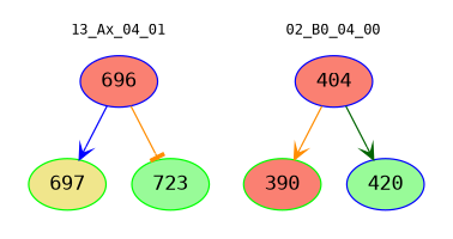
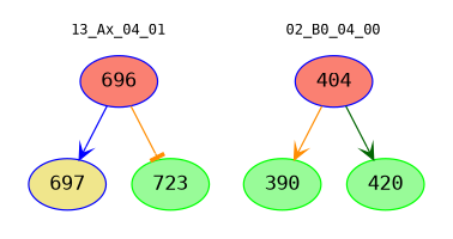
  digraph {
    fontname="DejaVu Sans Mono"
    node [color=green fillcolor=palegreen fontname="DejaVu Sans Mono" style=filled]
    edge [arrowhead=vee color=darkorange fontname="DejaVu Sans Mono"]
    n1 [color=blue fillcolor=salmon label=696]
-   n2 [fillcolor=khaki label=697]
+   n2 [color=blue fillcolor=khaki label=697]
    n3 [label=723]
    n4 [color=blue fillcolor=salmon label=404]
-   n5 [fillcolor=salmon label=390]
-   n6 [color=blue label=420]
+   n5 [label=390]
+   n6 [label=420]
    subgraph cluster_1 {
      color=white
      fontsize=10
      label="13_Ax_04_01"
      n1
      n2
      n3
    }
    subgraph cluster_2 {
      color=white
      fontsize=10
      label="02_B0_04_00"
      n4
      n5
      n6
    }
    n1 -> n2 [color=blue]
    n1 -> n3 [arrowhead=tee]
    n4 -> n5
    n4 -> n6 [color=darkgreen]
  }
